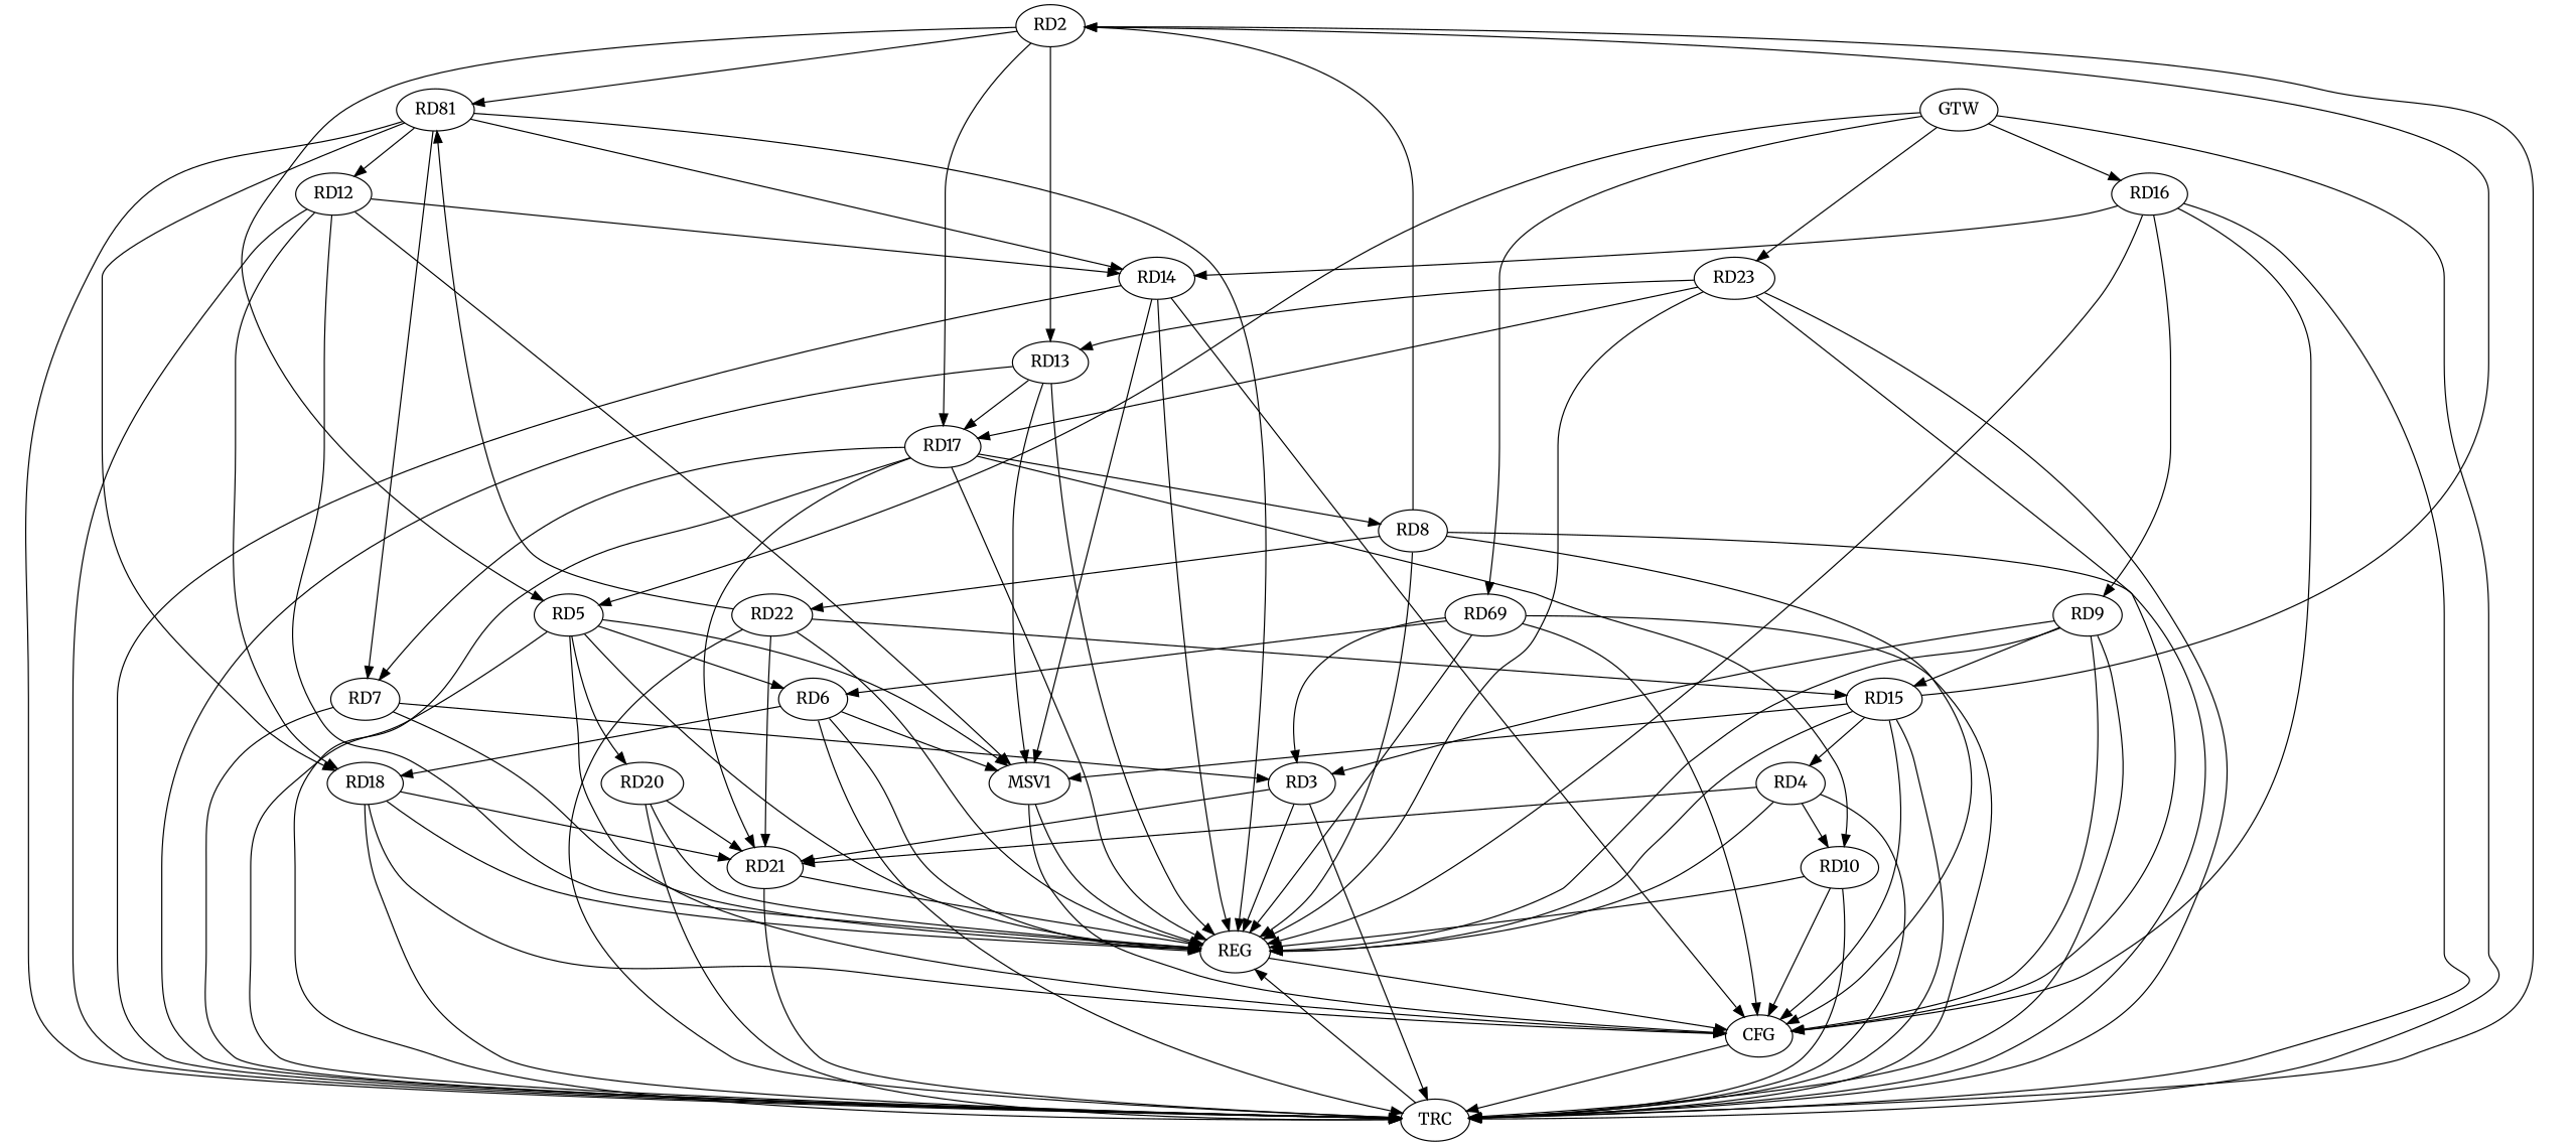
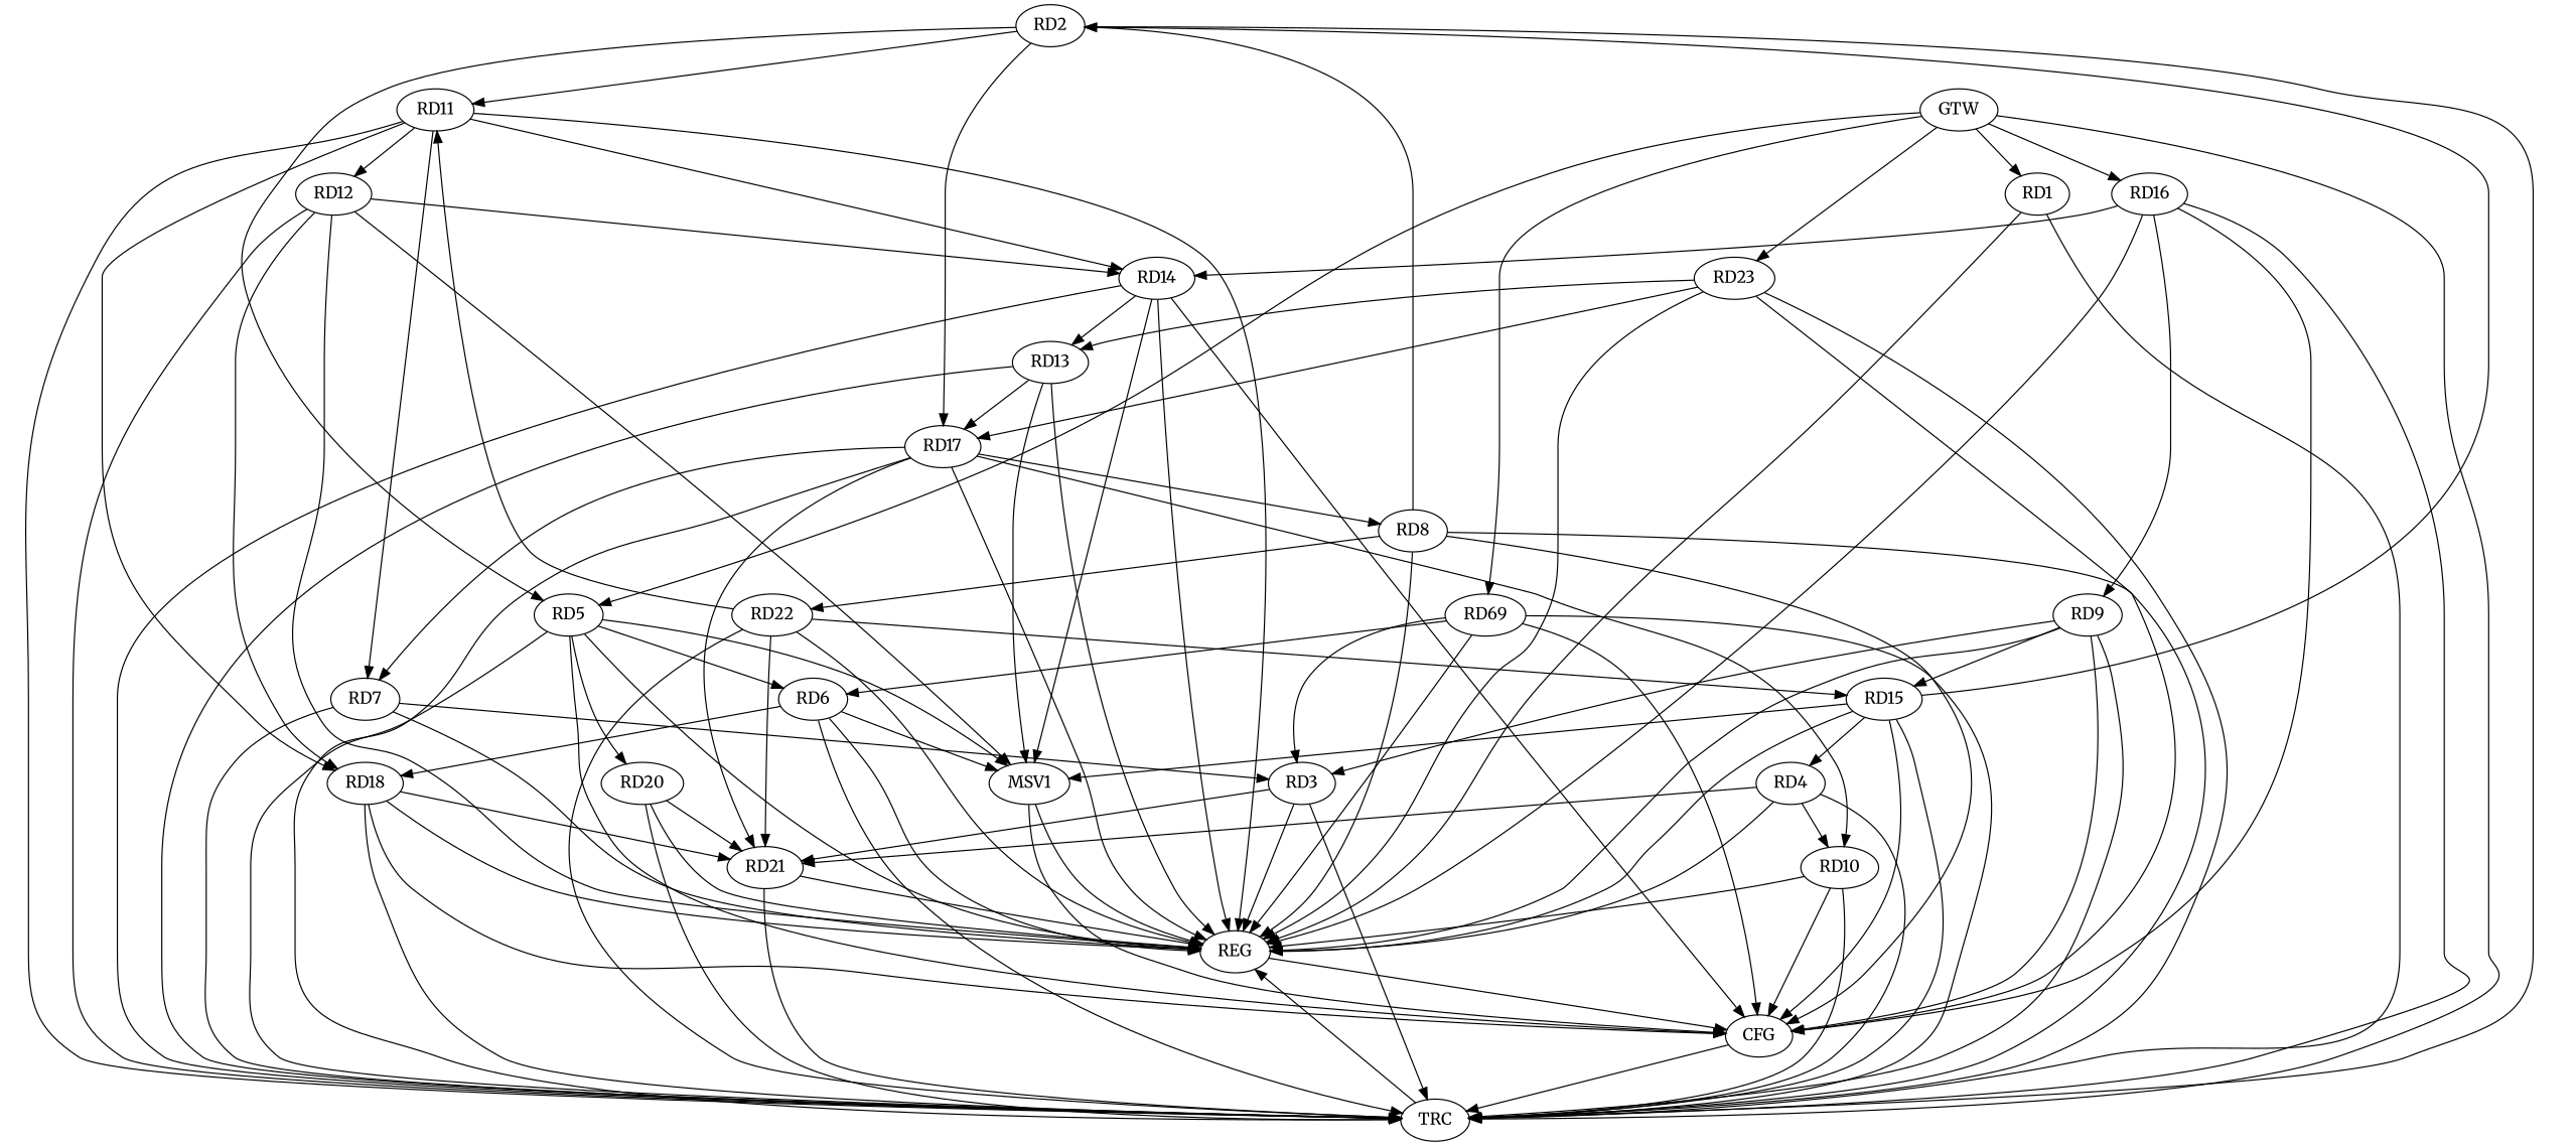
  strict digraph {
    fontname=Merriweather
    node [fontname=Merriweather]
    edge [fontname=Merriweather]
+   n1 [label=RD1]
    n2 [label=REG]
    n3 [label=TRC]
    n4 [label=CFG]
    n5 [label=RD2]
-   n6 [label=RD81]
+   n6 [label=RD11]
    n7 [label=RD17]
    n8 [label=RD5]
    n9 [label=RD18]
    n10 [label=RD7]
    n11 [label=RD12]
    n12 [label=RD14]
    n13 [label=RD21]
    n14 [label=RD10]
    n15 [label=RD8]
    n16 [label=RD3]
    n17 [label=RD4]
    n18 [label=RD6]
    n19 [label=RD20]
    n20 [label=MSV1]
    n21 [label=RD22]
    n22 [label=RD15]
    n23 [label=RD9]
    n24 [label=RD13]
    n25 [label=RD16]
    n26 [label=RD69]
    n27 [label=RD23]
    n28 [label=GTW]
+   n1 -> n2
+   n1 -> n3
    n2 -> n4
    n3 -> n2
    n4 -> n3
    n5 -> n3
    n5 -> n6
    n5 -> n7
    n5 -> n8
    n6 -> n2
    n6 -> n3
    n6 -> n9
    n6 -> n10
    n6 -> n11
    n6 -> n12
    n7 -> n2
    n7 -> n3
    n7 -> n10
    n7 -> n13
    n7 -> n14
    n7 -> n15
    n8 -> n2
    n8 -> n3
    n8 -> n4
    n8 -> n18
    n8 -> n19
    n8 -> n20
    n9 -> n2
    n9 -> n3
    n9 -> n4
    n9 -> n13
    n10 -> n2
    n10 -> n3
    n10 -> n16
    n11 -> n2
    n11 -> n3
    n11 -> n9
    n11 -> n12
    n11 -> n20
    n12 -> n2
    n12 -> n3
    n12 -> n4
    n12 -> n20
-   n5 -> n24
+   n12 -> n24
    n13 -> n2
    n13 -> n3
    n14 -> n2
    n14 -> n3
    n14 -> n4
    n15 -> n2
    n15 -> n3
    n15 -> n4
    n15 -> n5
    n15 -> n21
    n16 -> n2
    n16 -> n3
    n16 -> n13
    n17 -> n2
    n17 -> n3
    n17 -> n13
    n17 -> n14
    n18 -> n2
    n18 -> n3
    n18 -> n9
    n18 -> n20
    n19 -> n2
    n19 -> n3
    n19 -> n13
    n20 -> n2
    n20 -> n4
    n21 -> n2
    n21 -> n3
    n21 -> n6
    n21 -> n13
    n21 -> n22
    n22 -> n2
    n22 -> n3
    n22 -> n4
    n22 -> n5
    n22 -> n17
    n22 -> n20
    n23 -> n2
    n23 -> n3
    n23 -> n4
    n23 -> n16
    n23 -> n22
    n24 -> n2
    n24 -> n3
    n24 -> n7
    n24 -> n20
    n25 -> n2
    n25 -> n3
    n25 -> n4
    n25 -> n12
    n25 -> n23
    n26 -> n2
    n26 -> n3
    n26 -> n4
    n26 -> n16
    n26 -> n18
    n27 -> n2
    n27 -> n3
    n27 -> n4
    n27 -> n7
    n27 -> n24
+   n28 -> n1
    n28 -> n3
    n28 -> n8
    n28 -> n25
    n28 -> n26
    n28 -> n27
  }
